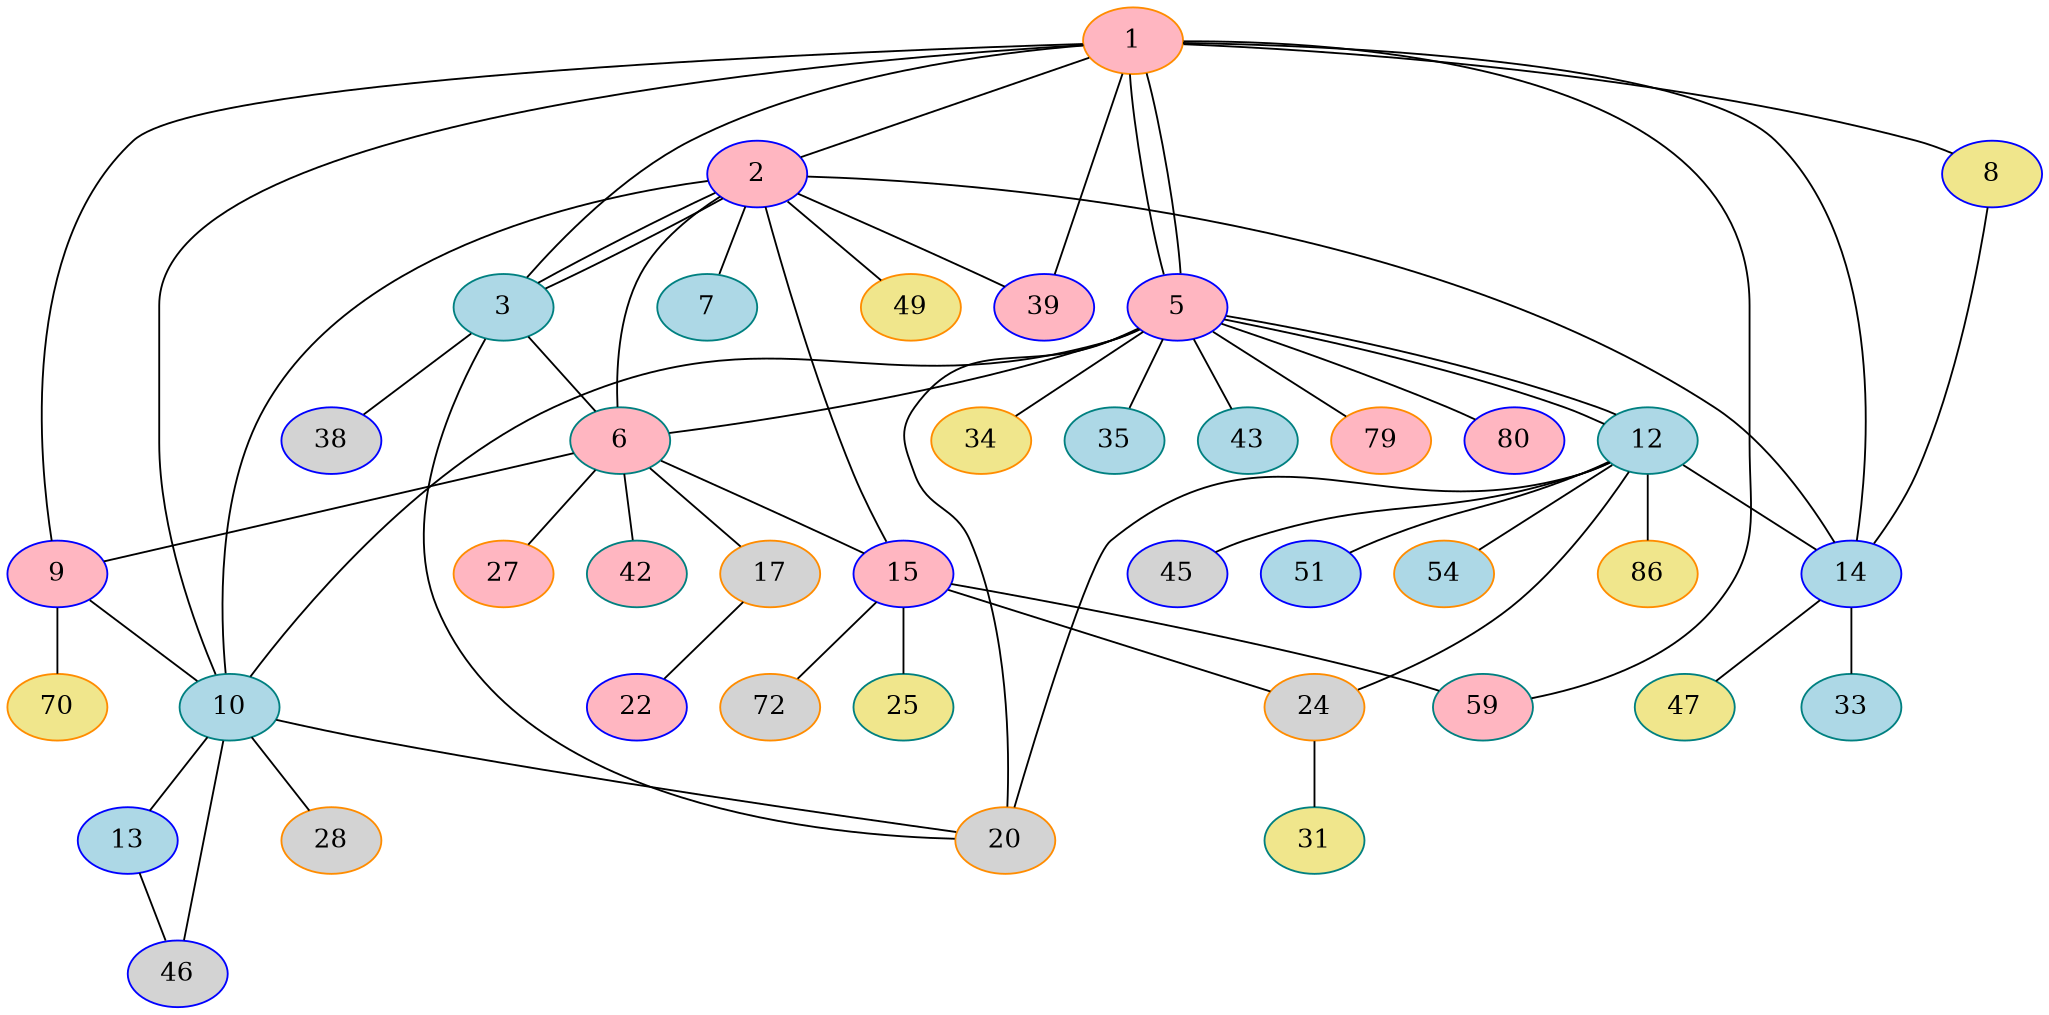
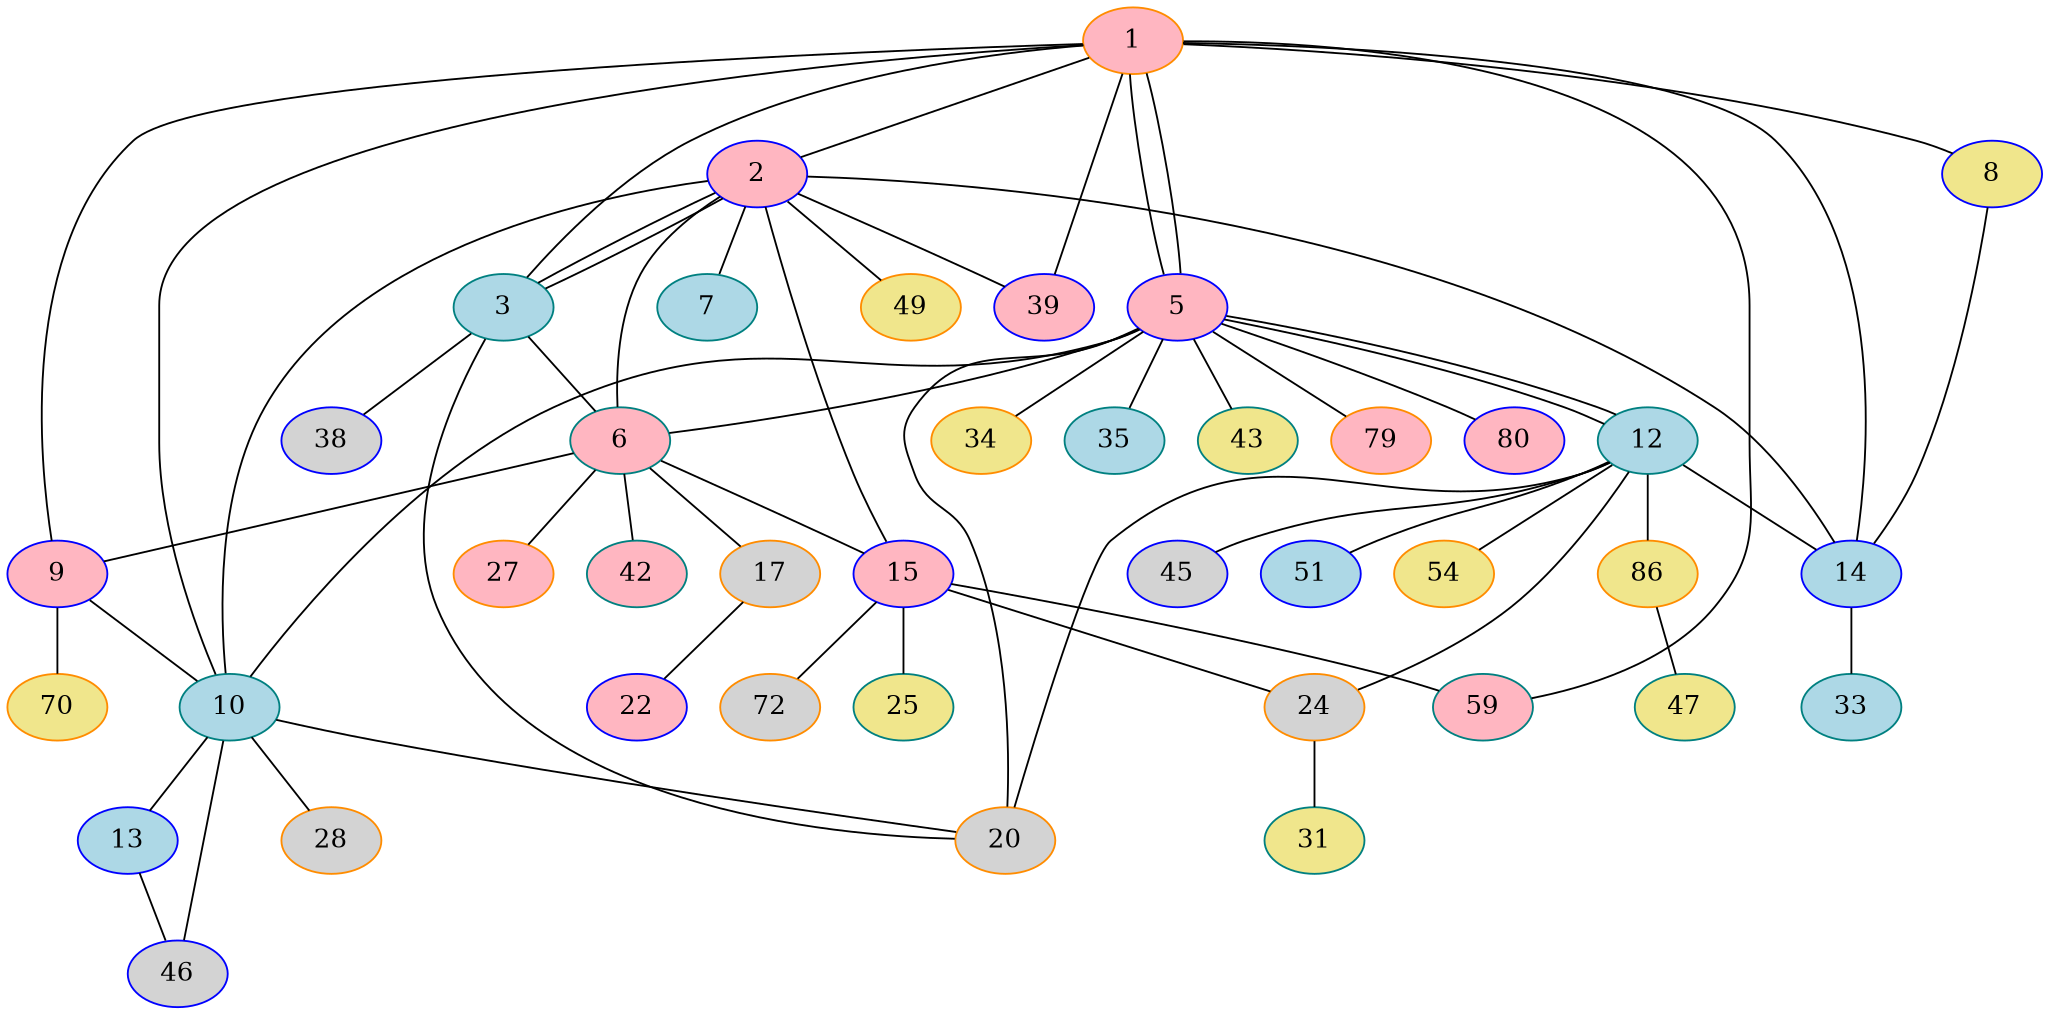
  graph {
    node [color=blue fillcolor=lightpink style=filled]
    2
    1 [color=darkorange]
    3 [color=teal fillcolor=lightblue super="+4+73+53+61+63+44"]
    5 [super="+16"]
    8 [fillcolor=khaki]
    9 [super="+37"]
    10 [color=teal fillcolor=lightblue super="+48+29+58+11"]
    14 [fillcolor=lightblue super="+74+26"]
    39
    59 [color=teal]
    6 [color=teal super="+21+71+30+19"]
    7 [color=teal fillcolor=lightblue]
    15
    49 [color=darkorange fillcolor=khaki super="+65+76"]
    20 [color=darkorange fillcolor=lightgrey super="+66"]
    38 [fillcolor=lightgrey]
    12 [color=teal fillcolor=lightblue super="+32"]
    34 [color=darkorange fillcolor=khaki]
    35 [color=teal fillcolor=lightblue]
-   43 [color=teal fillcolor=lightblue]
+   43 [color=teal fillcolor=khaki]
    79 [color=darkorange]
    80
    70 [color=darkorange fillcolor=khaki]
    13 [fillcolor=lightblue super="+75"]
    28 [color=darkorange fillcolor=lightgrey]
    46 [fillcolor=lightgrey]
    33 [color=teal fillcolor=lightblue]
    47 [color=teal fillcolor=khaki]
    17 [color=darkorange fillcolor=lightgrey]
    27 [color=darkorange]
    42 [color=teal super="+52"]
    24 [color=darkorange fillcolor=lightgrey super="+62"]
    25 [color=teal fillcolor=khaki]
    72 [color=darkorange fillcolor=lightgrey]
    n35 [color=darkorange fillcolor=khaki label=86]
    45 [fillcolor=lightgrey super="+50"]
    51 [fillcolor=lightblue]
-   54 [color=darkorange fillcolor=lightblue]
+   54 [color=darkorange fillcolor=khaki]
    22 [super="+23"]
    31 [color=teal fillcolor=khaki]
    2 -- 3
    2 -- 3
    2 -- 10
    2 -- 14
    2 -- 39
    2 -- 6
    2 -- 7
    2 -- 15
    2 -- 49
    1 -- 2
    1 -- 3
    1 -- 5
    1 -- 5
    1 -- 8
    1 -- 9
    1 -- 10
    1 -- 14
    1 -- 39
    1 -- 59
    3 -- 6
    3 -- 20
    3 -- 38
    5 -- 10
    5 -- 6
    5 -- 20
    5 -- 12 [weight=2]
    5 -- 12
    5 -- 34
    5 -- 35
    5 -- 43
    5 -- 79
    5 -- 80
    8 -- 14
    9 -- 10
    9 -- 70
    10 -- 20
    10 -- 13
    10 -- 28
    10 -- 46
    14 -- 33
-   14 -- 47
+   n35 -- 47
    6 -- 9
    6 -- 15
    6 -- 17
    6 -- 27
    6 -- 42
    15 -- 59
    15 -- 24
    15 -- 25
    15 -- 72
    12 -- 14 [weight=2]
    12 -- 20 [weight=2]
    12 -- 24
    12 -- n35
    12 -- 45
    12 -- 51
    12 -- 54
    13 -- 46
    17 -- 22
    24 -- 31
  }
